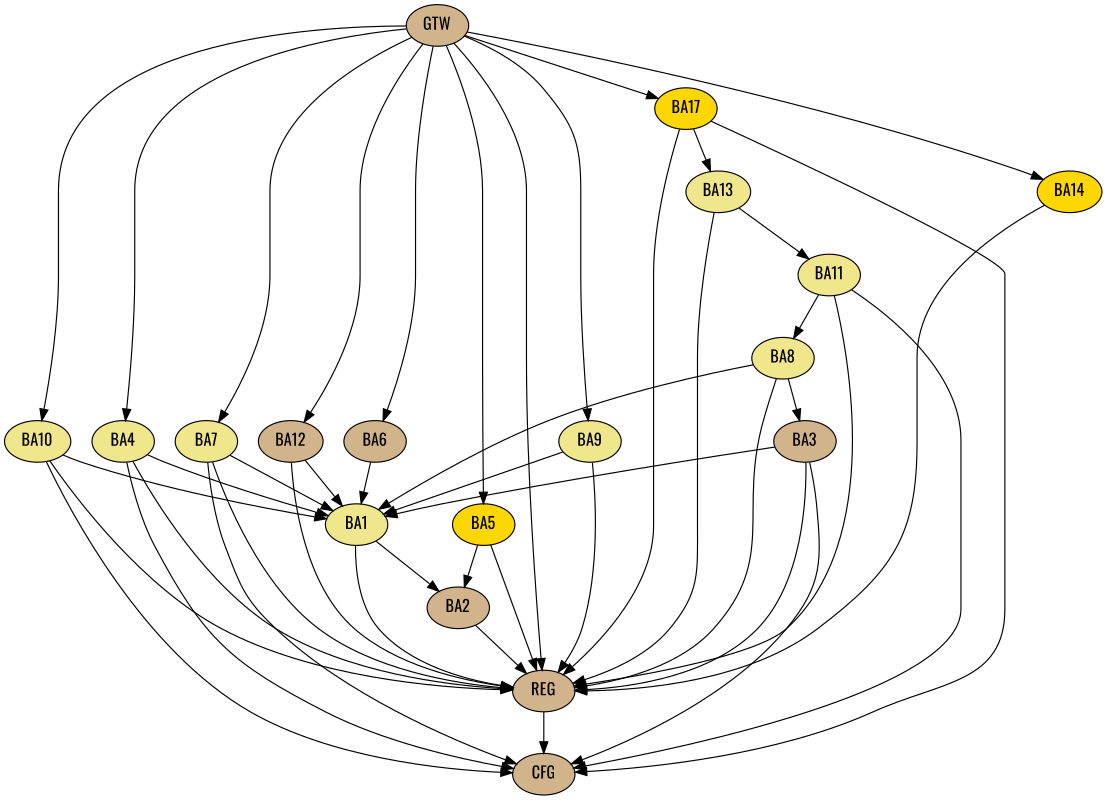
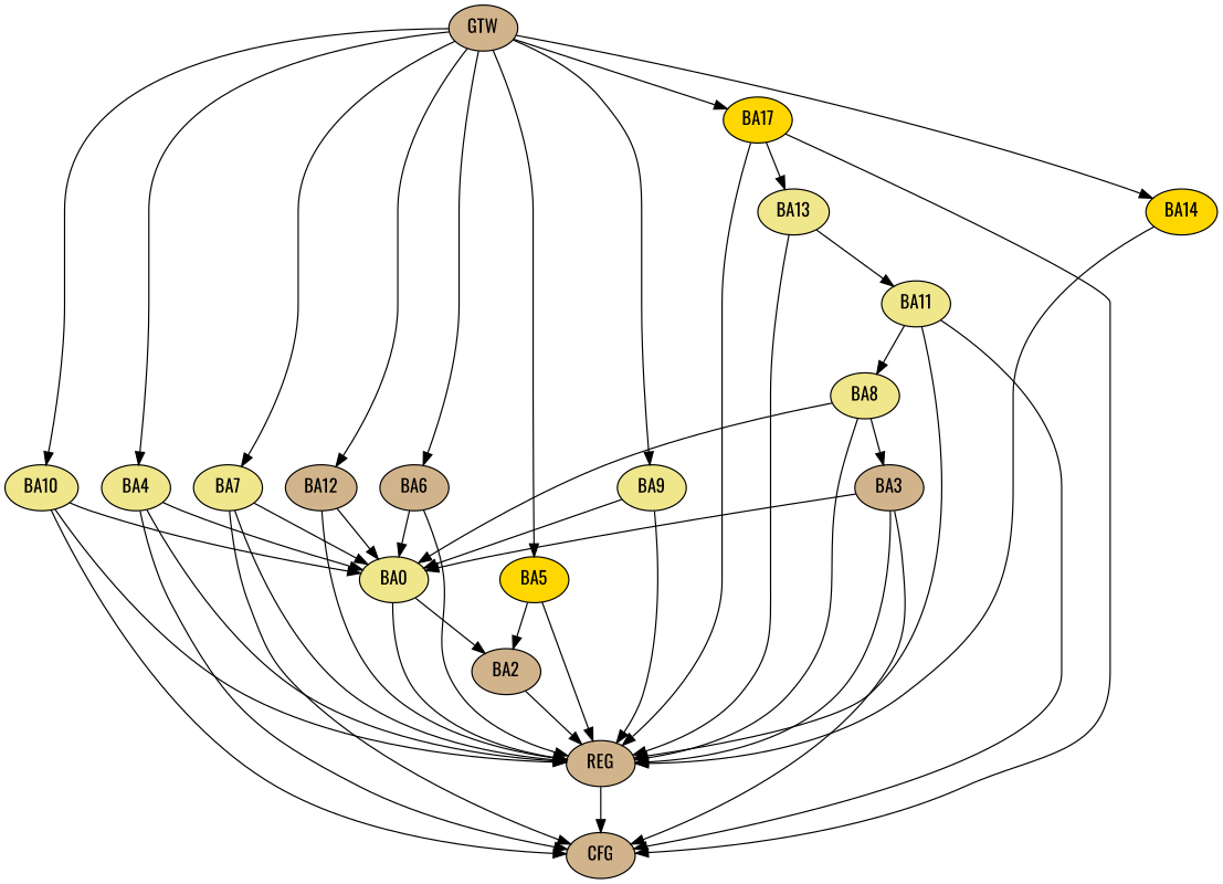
  strict digraph {
    fontname=Oswald
    node [fillcolor=khaki fontname=Oswald style=filled]
    edge [fontname=Oswald]
-   n1 [label=BA1]
+   n1 [label=BA0]
    n2 [fillcolor=tan label=BA2]
    n3 [fillcolor=tan label=REG]
    n4 [fillcolor=tan label=CFG]
    n5 [fillcolor=tan label=BA3]
    n6 [label=BA4]
    n7 [fillcolor=gold label=BA5]
    n8 [fillcolor=tan label=BA6]
    n9 [label=BA7]
    n10 [label=BA8]
    n11 [label=BA9]
    n12 [label=BA10]
    n13 [label=BA11]
    n14 [fillcolor=tan label=BA12]
    n15 [label=BA13]
    n16 [fillcolor=gold label=BA14]
    n17 [fillcolor=gold label=BA17]
    n18 [fillcolor=tan label=GTW]
    n1 -> n2
    n1 -> n3
    n2 -> n3
    n3 -> n4
    n5 -> n1
    n5 -> n3
    n5 -> n4
    n6 -> n1
    n6 -> n3
    n6 -> n4
    n7 -> n2
    n7 -> n3
    n8 -> n1
-   n18 -> n3
+   n8 -> n3
    n9 -> n1
    n9 -> n3
    n9 -> n4
    n10 -> n1
    n10 -> n3
    n10 -> n5
    n11 -> n1
    n11 -> n3
    n12 -> n1
    n12 -> n3
    n12 -> n4
    n13 -> n3
    n13 -> n4
    n13 -> n10
    n14 -> n1
    n14 -> n3
    n15 -> n3
    n15 -> n13
    n16 -> n3
    n17 -> n3
    n17 -> n4
    n17 -> n15
    n18 -> n6
    n18 -> n7
    n18 -> n8
    n18 -> n9
    n18 -> n11
    n18 -> n12
    n18 -> n14
    n18 -> n16
    n18 -> n17
  }
